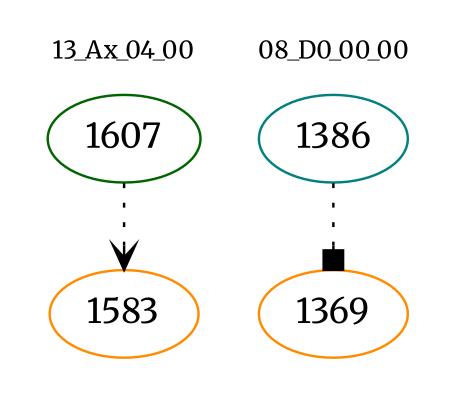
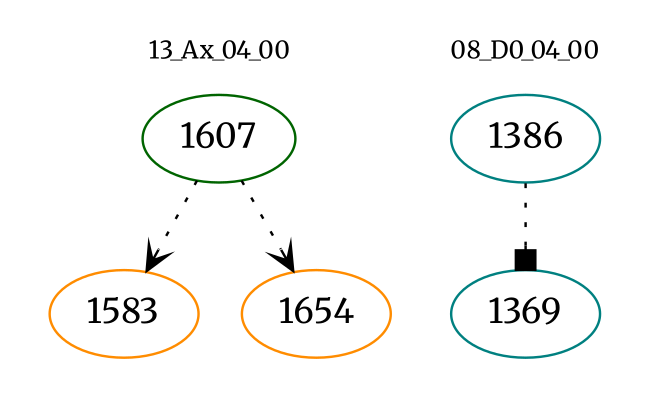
  digraph {
    fontname=Merriweather
    node [color=darkorange fontname=Merriweather]
    edge [arrowhead=vee color=black fontname=Merriweather style=dotted]
    n1 [color=darkgreen label=1607]
    n2 [label=1583]
+   n3 [label=1654]
    n4 [color=teal label=1386]
-   n5 [label=1369]
+   n5 [color=teal label=1369]
    subgraph cluster_1 {
      color=white
      fontsize=10
      label="13_Ax_04_00"
      n1
      n2
+     n3
    }
    subgraph cluster_2 {
      color=white
      fontsize=10
-     label="08_D0_00_00"
+     label="08_D0_04_00"
      n4
      n5
    }
    n1 -> n2
+   n1 -> n3
    n4 -> n5 [arrowhead=box]
  }
